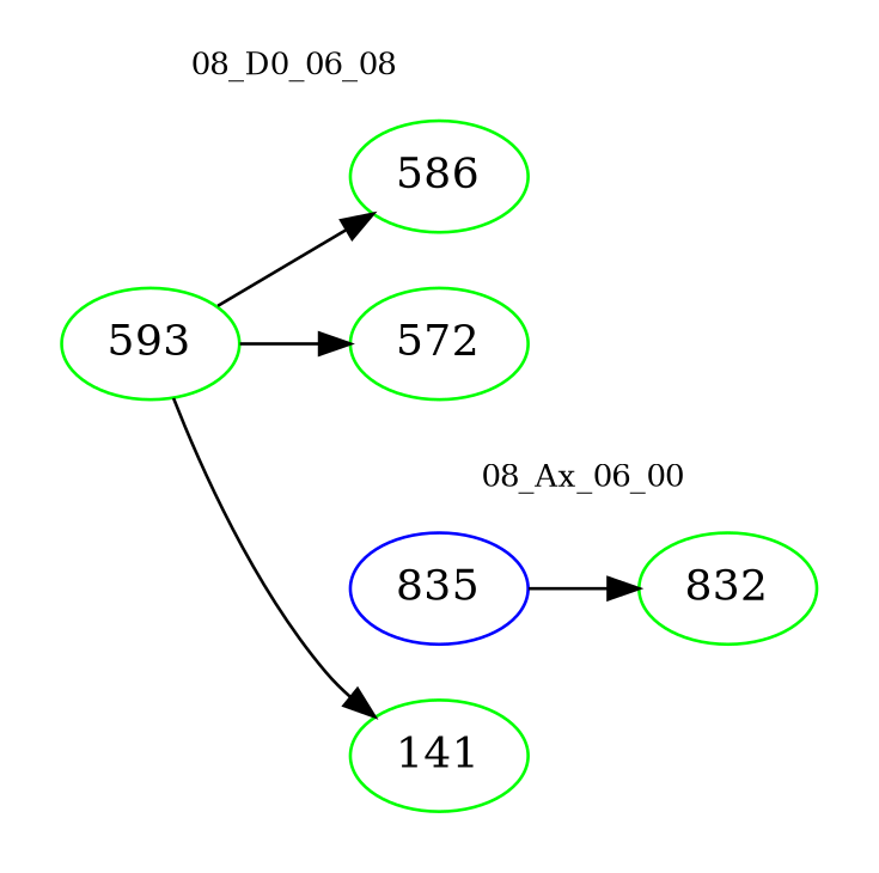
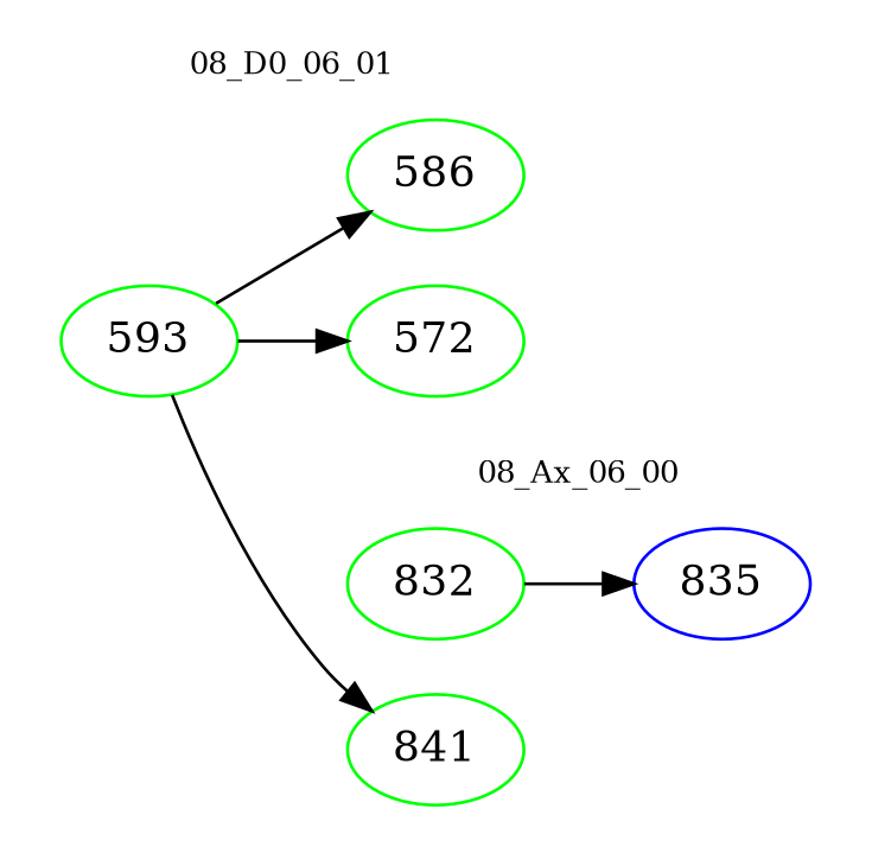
  digraph {
    rankdir=LR
    node [color=green]
    edge [color=black]
    n1 [color=blue label=835]
    n2 [label=832]
-   n3 [label=141]
+   n3 [label=841]
    n4 [label=593]
    n5 [label=572]
    n6 [label=586]
    subgraph cluster_1 {
      color=white
      fontsize=10
      label="08_Ax_06_00"
      n1
      n2
      n3
    }
    subgraph cluster_2 {
      color=white
      fontsize=10
-     label="08_D0_06_08"
+     label="08_D0_06_01"
      n4
      n5
      n6
    }
-   n1 -> n2
+   n2 -> n1
    n4 -> n3
    n4 -> n5
    n4 -> n6
  }
